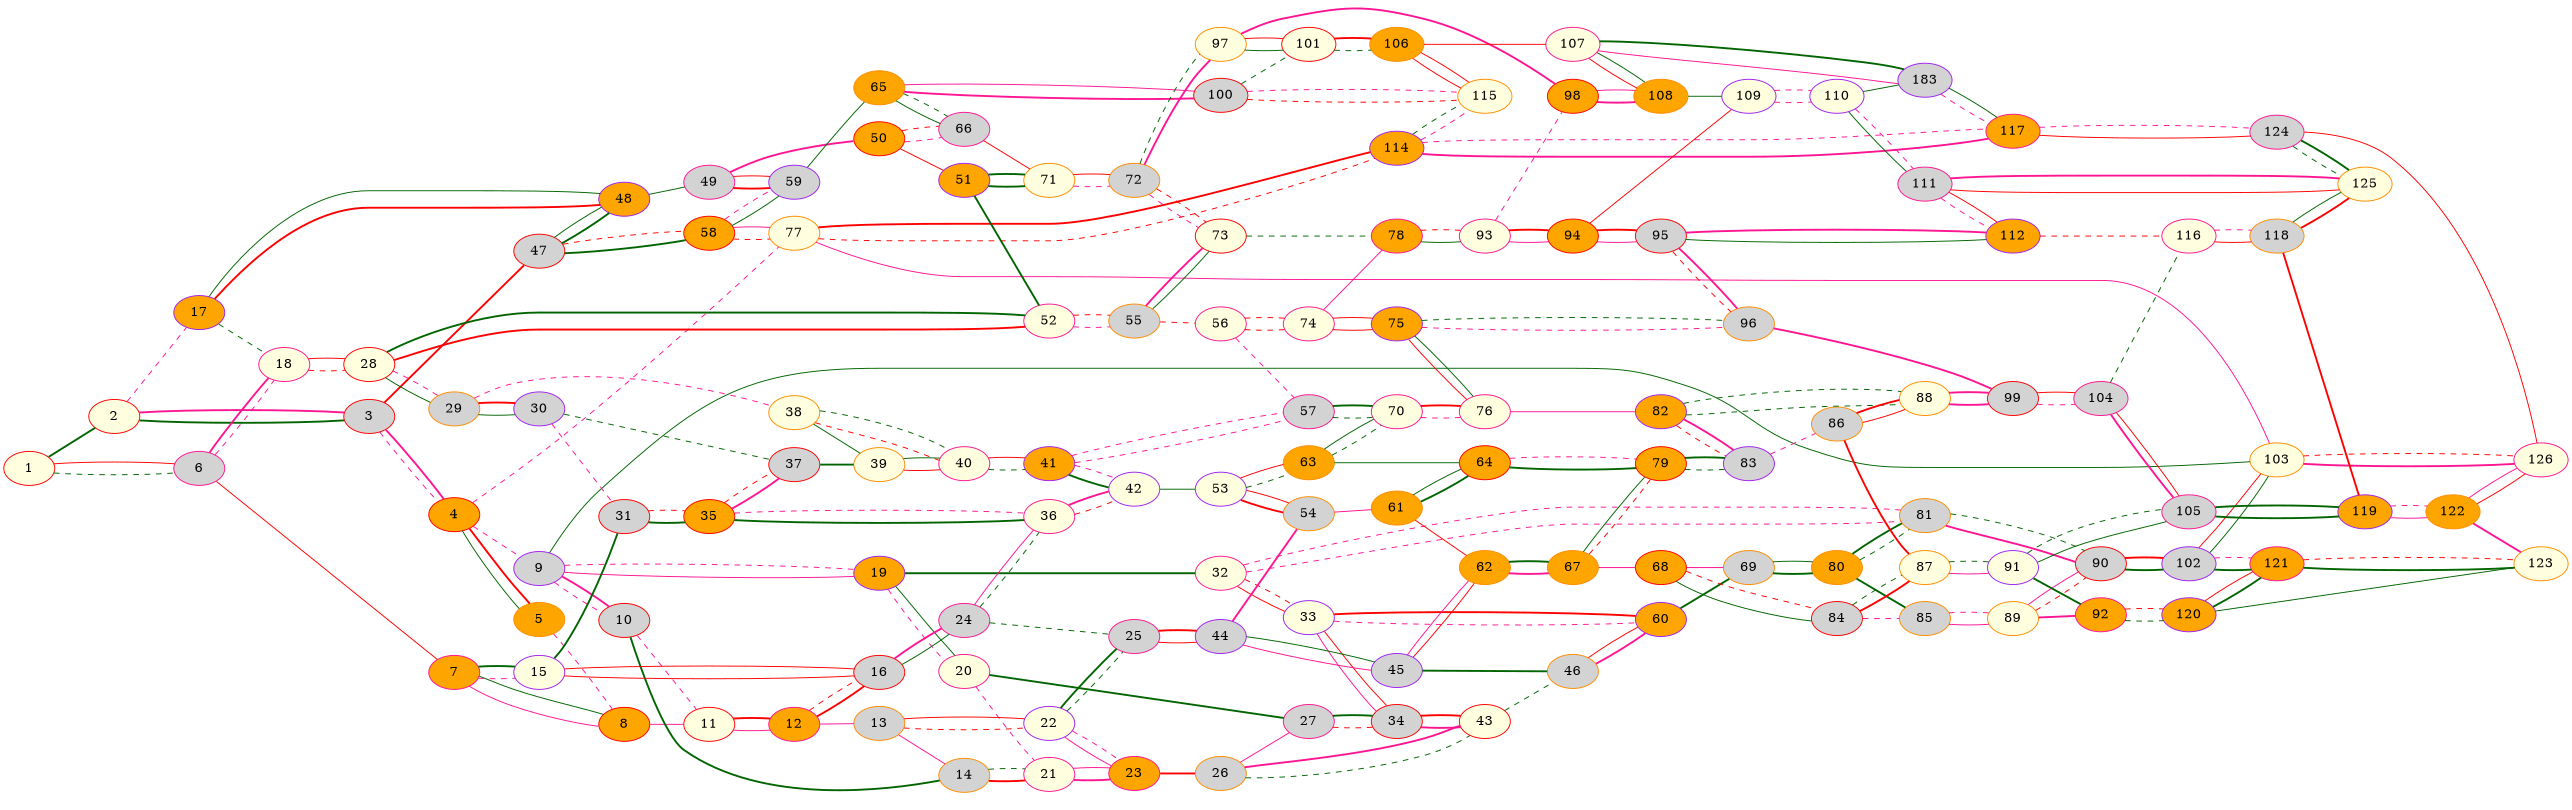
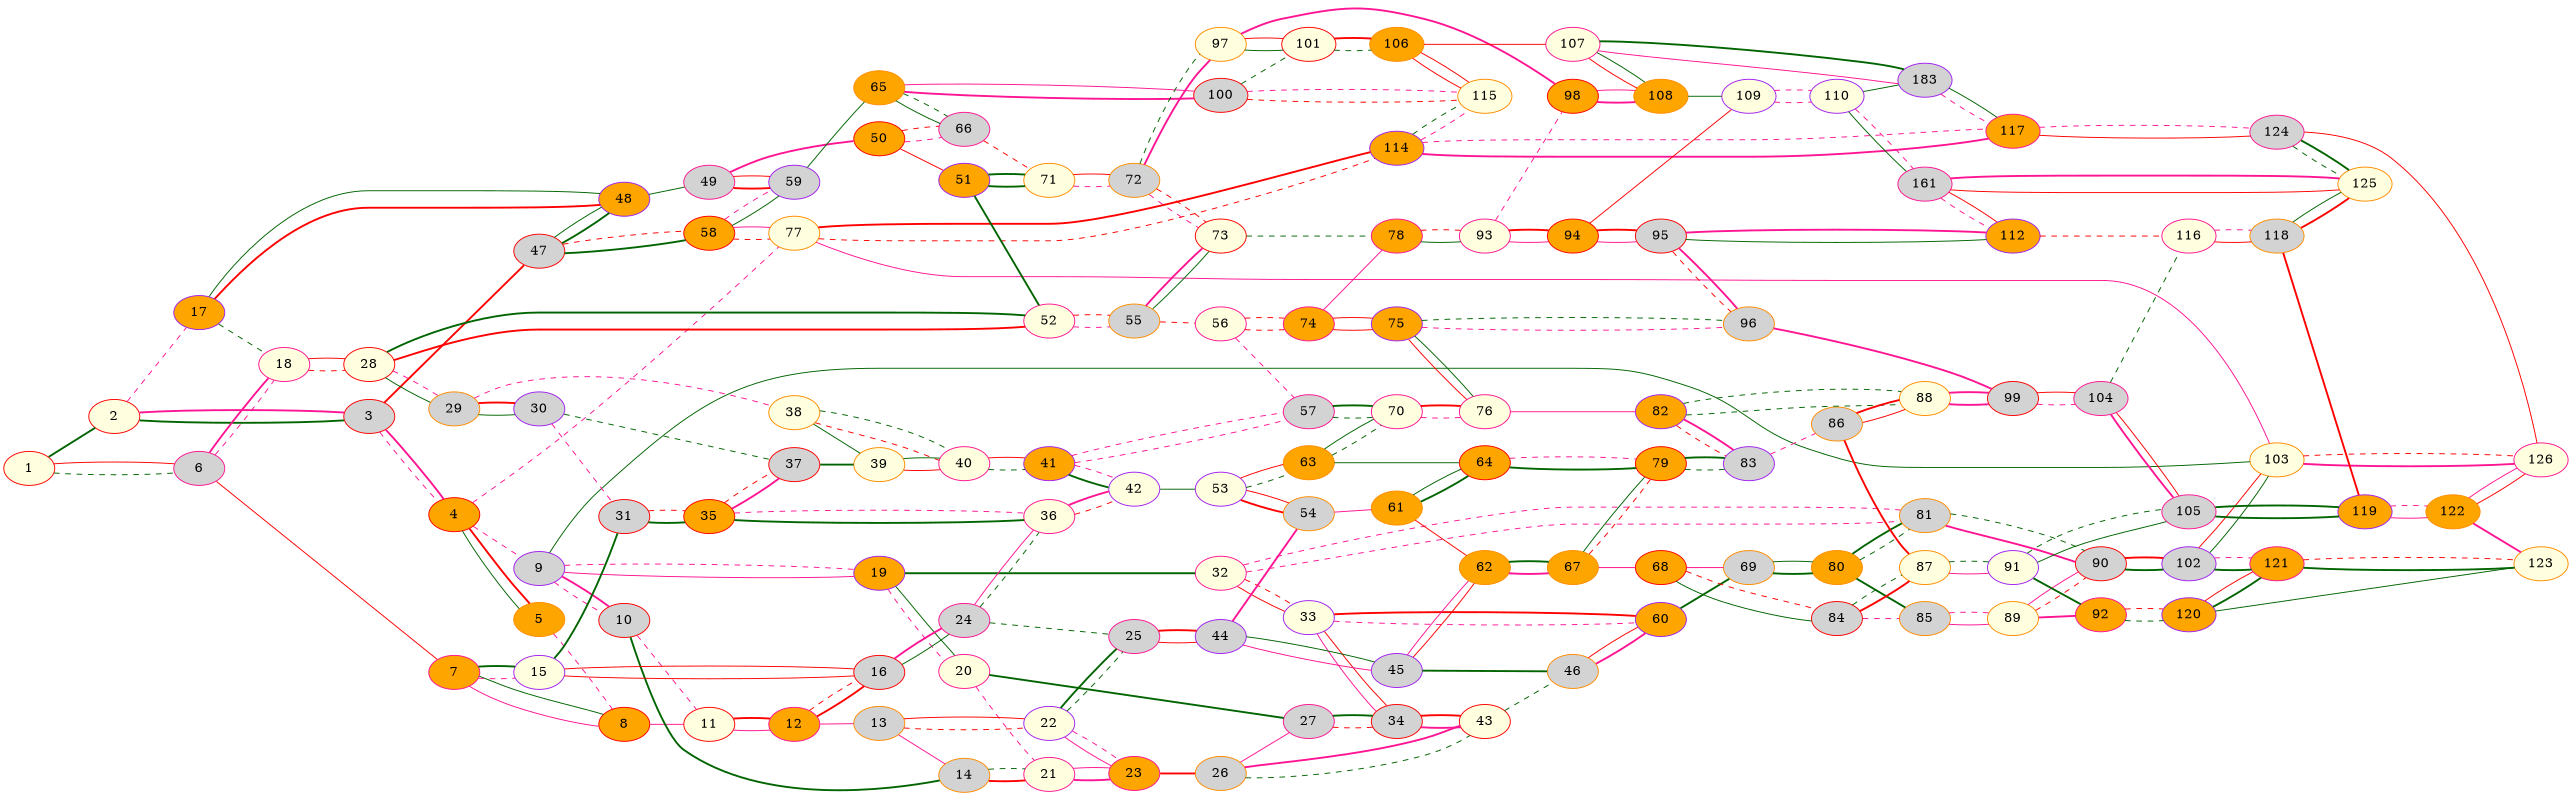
  graph {
    rankdir=LR
    node [color=darkorange fillcolor=lightgrey style=filled]
    edge [color=deeppink style=dashed]
    1 [color=red fillcolor=lightyellow]
    2 [color=red fillcolor=lightyellow]
    6 [color=deeppink]
    3 [color=red]
    17 [color=purple fillcolor=orange]
    7 [color=deeppink fillcolor=orange]
    18 [color=deeppink fillcolor=lightyellow]
    4 [color=red fillcolor=orange]
    47 [color=red]
    48 [color=purple fillcolor=orange]
    5 [fillcolor=orange]
    9 [color=purple]
    77 [fillcolor=lightyellow]
    58 [color=red fillcolor=orange]
    8 [color=red fillcolor=orange]
    10 [color=red]
    19 [color=purple fillcolor=orange]
    103 [fillcolor=lightyellow]
    114 [color=purple fillcolor=orange]
    11 [color=red fillcolor=lightyellow]
    15 [color=purple fillcolor=lightyellow]
    28 [color=red fillcolor=lightyellow]
    16 [color=red]
    31 [color=red]
    12 [color=deeppink fillcolor=orange]
    14
    20 [color=deeppink fillcolor=lightyellow]
    32 [color=deeppink fillcolor=lightyellow]
    126 [color=deeppink fillcolor=lightyellow]
    21 [color=deeppink fillcolor=lightyellow]
    13
    22 [color=purple fillcolor=lightyellow]
    24 [color=deeppink]
    23 [color=deeppink fillcolor=orange]
    25 [color=deeppink]
    35 [color=red fillcolor=orange]
    36 [color=deeppink fillcolor=lightyellow]
    49 [color=deeppink]
    29
    52 [color=deeppink fillcolor=lightyellow]
    27 [color=deeppink]
    33 [color=purple fillcolor=lightyellow]
    81
    34 [color=red]
    26
    44 [color=purple]
    43 [color=red fillcolor=lightyellow]
    42 [color=purple fillcolor=lightyellow]
    45 [color=purple]
    54
    46
    30 [color=purple]
    38 [fillcolor=lightyellow]
    55
    37 [color=red]
    39 [fillcolor=lightyellow]
    40 [color=deeppink fillcolor=lightyellow]
    60 [color=purple fillcolor=orange]
    90 [color=red]
    69
    53 [color=purple fillcolor=lightyellow]
    41 [color=purple fillcolor=orange]
    57 [color=deeppink]
    70 [color=deeppink fillcolor=lightyellow]
    63 [fillcolor=orange]
    62 [fillcolor=orange]
    61 [fillcolor=orange]
    67 [fillcolor=orange]
    59 [color=purple]
    50 [color=red fillcolor=orange]
    51 [color=purple fillcolor=orange]
    66 [color=deeppink]
    65 [fillcolor=orange]
    71 [fillcolor=lightyellow]
    72
    56 [color=deeppink fillcolor=lightyellow]
    73 [color=red fillcolor=lightyellow]
    64 [color=red fillcolor=orange]
-   74 [color=deeppink fillcolor=lightyellow]
+   74 [color=deeppink fillcolor=orange]
    78 [color=deeppink fillcolor=orange]
    75 [color=purple fillcolor=orange]
    76 [color=deeppink fillcolor=lightyellow]
    100 [color=red]
    80 [fillcolor=orange]
    79 [color=red fillcolor=orange]
    68 [color=red fillcolor=orange]
    83 [color=purple]
    101 [color=red fillcolor=lightyellow]
    115 [fillcolor=lightyellow]
    84 [color=red]
    85
    87 [fillcolor=lightyellow]
    82 [color=purple fillcolor=orange]
    97 [fillcolor=lightyellow]
    98 [color=red fillcolor=orange]
    93 [color=deeppink fillcolor=lightyellow]
    96
    99 [color=red]
    88 [fillcolor=lightyellow]
    117 [color=deeppink fillcolor=orange]
    94 [color=red fillcolor=orange]
    86
    89 [fillcolor=lightyellow]
    102 [color=purple]
    91 [color=purple fillcolor=lightyellow]
    92 [color=deeppink fillcolor=orange]
    105 [color=deeppink]
    104 [color=deeppink]
    120 [color=purple fillcolor=orange]
    121 [color=deeppink fillcolor=orange]
    119 [color=purple fillcolor=orange]
    123 [fillcolor=lightyellow]
    95 [color=red]
    109 [color=purple fillcolor=lightyellow]
    108 [fillcolor=orange]
    112 [color=purple fillcolor=orange]
    110 [color=purple fillcolor=lightyellow]
    116 [color=deeppink fillcolor=lightyellow]
    106 [fillcolor=orange]
    107 [color=deeppink fillcolor=lightyellow]
    118
    122 [fillcolor=orange]
    n123 [color=purple label=183]
-   111 [color=deeppink]
+   111 [color=deeppink label=161]
    125 [fillcolor=lightyellow]
    124 [color=deeppink]
    1 -- 2 [color=darkgreen style=bold]
    1 -- 6 [color=darkgreen]
    1 -- 6 [color=red style=solid]
    2 -- 3 [color=darkgreen style=bold]
    2 -- 3 [style=bold]
    2 -- 17
    6 -- 7 [color=red style=solid]
    6 -- 18
    6 -- 18 [style=bold]
    3 -- 4
    3 -- 4 [style=bold]
    3 -- 47 [color=red style=bold]
    17 -- 18 [color=darkgreen]
    17 -- 48 [color=red style=bold]
    17 -- 48 [color=darkgreen style=solid]
    7 -- 8 [style=solid]
    7 -- 8 [color=darkgreen style=solid]
    7 -- 15
    7 -- 15 [color=darkgreen style=bold]
    18 -- 28 [color=red]
    18 -- 28 [color=red style=solid]
    4 -- 5 [color=darkgreen style=solid]
    4 -- 5 [color=red style=bold]
    4 -- 9
    4 -- 77
    47 -- 48 [color=darkgreen style=bold]
    47 -- 48 [color=darkgreen style=solid]
    47 -- 58 [color=darkgreen style=bold]
    47 -- 58 [color=red]
    48 -- 49 [color=darkgreen style=solid]
    5 -- 8
    9 -- 10
    9 -- 10 [style=bold]
    9 -- 19 [style=solid]
    9 -- 19
    9 -- 103 [color=darkgreen style=solid]
    77 -- 103 [style=solid]
    77 -- 114 [color=red]
    77 -- 114 [color=red style=bold]
    58 -- 77 [color=red]
    58 -- 77 [style=solid]
    58 -- 59 [color=darkgreen style=solid]
    58 -- 59
    8 -- 11 [style=solid]
    10 -- 11
    10 -- 14 [color=darkgreen style=bold]
    19 -- 20
    19 -- 20 [color=darkgreen style=solid]
    19 -- 32 [color=darkgreen style=bold]
    103 -- 126 [style=bold]
    103 -- 126 [color=red]
    114 -- 115
    114 -- 115 [color=darkgreen]
    114 -- 117 [style=bold]
    114 -- 117
    11 -- 12 [style=solid]
    11 -- 12 [color=red style=bold]
    15 -- 16 [color=red style=solid]
    15 -- 16 [color=red style=solid]
    15 -- 31 [color=darkgreen style=bold]
    28 -- 29 [color=darkgreen style=solid]
    28 -- 29
    28 -- 52 [color=red style=bold]
    28 -- 52 [color=darkgreen style=bold]
    16 -- 24 [color=darkgreen style=solid]
    16 -- 24 [style=bold]
    31 -- 35 [color=darkgreen style=bold]
    31 -- 35 [color=red]
    12 -- 16 [color=red style=bold]
    12 -- 16 [color=red]
    12 -- 13 [style=solid]
    14 -- 21 [color=red style=bold]
    14 -- 21 [color=darkgreen]
    20 -- 21
    20 -- 27 [color=darkgreen style=bold]
    32 -- 33 [color=red style=solid]
    32 -- 33 [color=red]
    32 -- 81
    32 -- 81
    21 -- 23 [style=bold]
    21 -- 23 [style=solid]
    13 -- 14 [style=solid]
    13 -- 22 [color=red]
    13 -- 22 [color=red style=solid]
    22 -- 23 [style=solid]
    22 -- 23
    22 -- 25 [color=darkgreen]
    22 -- 25 [color=darkgreen style=bold]
    24 -- 25 [color=darkgreen]
    24 -- 36 [color=darkgreen]
    24 -- 36 [style=solid]
    23 -- 26 [color=red style=bold]
    25 -- 44 [color=red style=solid]
    25 -- 44 [color=red style=bold]
    35 -- 36 [color=darkgreen style=bold]
    35 -- 36
    35 -- 37 [style=bold]
    35 -- 37 [color=red]
    36 -- 42 [color=red]
    36 -- 42 [style=bold]
    49 -- 59 [color=red style=bold]
    49 -- 59 [color=red style=solid]
    49 -- 50 [style=bold]
    29 -- 30 [color=darkgreen style=solid]
    29 -- 30 [color=red style=bold]
    29 -- 38
    52 -- 55
    52 -- 55 [color=red]
    27 -- 34 [color=red]
    27 -- 34 [color=darkgreen style=bold]
    33 -- 34 [style=solid]
    33 -- 34 [color=red style=solid]
    33 -- 60
    33 -- 60 [color=red style=bold]
    81 -- 90 [style=bold]
    81 -- 90 [color=darkgreen]
    34 -- 43 [style=bold]
    34 -- 43 [color=red style=bold]
    26 -- 27 [style=solid]
    26 -- 43 [color=darkgreen]
    26 -- 43 [style=bold]
    44 -- 45 [style=solid]
    44 -- 45 [color=darkgreen style=solid]
    44 -- 54 [style=bold]
    43 -- 46 [color=darkgreen]
    42 -- 53 [color=darkgreen style=solid]
    45 -- 46 [color=darkgreen style=bold]
    45 -- 62 [color=red style=solid]
    45 -- 62 [style=solid]
    54 -- 61 [style=solid]
    46 -- 60 [style=bold]
    46 -- 60 [color=red style=solid]
    30 -- 31
    30 -- 37 [color=darkgreen]
    38 -- 39 [color=darkgreen style=solid]
    38 -- 40 [color=red]
    38 -- 40 [color=darkgreen]
    55 -- 56 [color=red]
    55 -- 73 [color=darkgreen style=solid]
    55 -- 73 [style=bold]
    37 -- 39 [color=darkgreen style=bold]
    39 -- 40 [color=red style=solid]
    39 -- 40 [color=darkgreen style=solid]
    40 -- 41 [color=darkgreen]
    40 -- 41 [color=red style=solid]
    60 -- 69 [color=darkgreen style=bold]
    90 -- 102 [color=darkgreen style=bold]
    90 -- 102 [color=red style=bold]
    69 -- 80 [color=darkgreen style=bold]
    69 -- 80 [color=darkgreen style=solid]
    53 -- 54 [color=red style=bold]
    53 -- 54 [color=red style=solid]
    53 -- 63 [color=darkgreen]
    53 -- 63 [color=red style=solid]
    41 -- 42 [color=darkgreen style=bold]
    41 -- 42
    41 -- 57
    41 -- 57
    57 -- 70 [color=darkgreen]
    57 -- 70 [color=darkgreen style=bold]
    70 -- 76
    70 -- 76 [color=red style=bold]
    63 -- 70 [color=darkgreen]
    63 -- 70 [color=darkgreen style=solid]
    63 -- 64 [color=darkgreen style=solid]
    62 -- 67 [style=bold]
    62 -- 67 [color=darkgreen style=bold]
    61 -- 62 [color=red style=solid]
    61 -- 64 [color=darkgreen style=bold]
    61 -- 64 [color=darkgreen style=solid]
    67 -- 79 [color=red]
    67 -- 79 [color=darkgreen style=solid]
    67 -- 68 [style=solid]
    59 -- 65 [color=darkgreen style=solid]
    50 -- 51 [color=red style=solid]
    50 -- 66
    50 -- 66 [color=red]
    51 -- 52 [color=darkgreen style=bold]
    51 -- 71 [color=darkgreen style=bold]
    51 -- 71 [color=darkgreen style=bold]
-   66 -- 71 [color=red style=solid]
+   66 -- 71 [color=red]
    65 -- 66 [color=darkgreen style=solid]
    65 -- 66 [color=darkgreen]
    65 -- 100 [style=bold]
    65 -- 100 [style=solid]
    71 -- 72
    71 -- 72 [color=red style=solid]
    72 -- 73
    72 -- 73 [color=red]
    72 -- 97 [style=bold]
    72 -- 97 [color=darkgreen]
    56 -- 57
    56 -- 74 [color=red]
    56 -- 74 [color=red]
    73 -- 78 [color=darkgreen]
    64 -- 79 [color=darkgreen style=bold]
    64 -- 79
    74 -- 78 [style=solid]
    74 -- 75 [color=red style=solid]
    74 -- 75 [color=red style=solid]
    78 -- 93 [color=darkgreen style=solid]
    78 -- 93 [color=red]
    75 -- 76 [color=red style=solid]
    75 -- 76 [color=darkgreen style=solid]
    75 -- 96
    75 -- 96 [color=darkgreen]
    76 -- 82 [style=solid]
    100 -- 101 [color=darkgreen]
    100 -- 115 [color=red]
    100 -- 115
    80 -- 81 [color=darkgreen]
    80 -- 81 [color=darkgreen style=bold]
    80 -- 85 [color=darkgreen style=bold]
    79 -- 83 [color=darkgreen]
    79 -- 83 [color=darkgreen style=bold]
    68 -- 69 [style=solid]
    68 -- 84 [color=darkgreen style=solid]
    68 -- 84 [color=red]
    83 -- 86
    101 -- 106 [color=darkgreen]
    101 -- 106 [color=red style=bold]
    84 -- 85
    84 -- 87 [color=red style=bold]
    84 -- 87 [color=darkgreen]
    85 -- 89 [style=solid]
    85 -- 89
    87 -- 91 [style=solid]
    87 -- 91 [color=darkgreen]
    82 -- 83 [color=red]
    82 -- 83 [style=bold]
    82 -- 88 [color=darkgreen]
    82 -- 88 [color=darkgreen]
    97 -- 101 [color=darkgreen style=solid]
    97 -- 101 [color=red style=solid]
    97 -- 98 [style=bold]
    98 -- 108 [style=bold]
    98 -- 108 [style=solid]
    93 -- 98
    93 -- 94 [style=solid]
    93 -- 94 [color=red style=bold]
    96 -- 99 [style=bold]
    99 -- 104
    99 -- 104 [color=red style=solid]
    88 -- 99 [style=bold]
    88 -- 99 [style=bold]
    117 -- 124 [color=red style=solid]
    117 -- 124
    94 -- 95 [style=solid]
    94 -- 95 [color=red style=bold]
    94 -- 109 [color=red style=solid]
    86 -- 87 [color=red style=bold]
    86 -- 88 [color=red style=solid]
    86 -- 88 [color=red style=bold]
    89 -- 90 [color=red]
    89 -- 90 [style=solid]
    89 -- 92 [style=bold]
    102 -- 103 [color=darkgreen style=solid]
    102 -- 103 [color=red style=solid]
    102 -- 121 [color=darkgreen style=bold]
    102 -- 121
    91 -- 92 [color=darkgreen style=bold]
    91 -- 105 [color=darkgreen style=solid]
    91 -- 105 [color=darkgreen]
    92 -- 120 [color=darkgreen]
    92 -- 120 [color=red]
    105 -- 119 [color=darkgreen style=bold]
    105 -- 119 [color=darkgreen style=bold]
    104 -- 105 [style=bold]
    104 -- 105 [color=red style=solid]
    104 -- 116 [color=darkgreen]
    120 -- 121 [color=darkgreen style=bold]
    120 -- 121 [color=red style=solid]
    120 -- 123 [color=darkgreen style=solid]
    121 -- 123 [color=darkgreen style=bold]
    121 -- 123 [color=red]
    119 -- 122 [style=solid]
    119 -- 122
    95 -- 96 [color=red]
    95 -- 96 [style=bold]
    95 -- 112 [color=darkgreen style=solid]
    95 -- 112 [style=bold]
    109 -- 110
    109 -- 110
    108 -- 109 [color=darkgreen style=solid]
    112 -- 116 [color=red]
    110 -- n123 [color=darkgreen style=solid]
    110 -- 111 [color=darkgreen style=solid]
    110 -- 111
    116 -- 118 [color=red style=solid]
    116 -- 118
    106 -- 115 [color=red style=solid]
    106 -- 115 [color=red style=solid]
    106 -- 107 [color=red style=solid]
    107 -- 108 [color=red style=solid]
    107 -- 108 [color=darkgreen style=solid]
    107 -- n123 [style=solid]
    107 -- n123 [color=darkgreen style=bold]
    118 -- 119 [color=red style=bold]
    118 -- 125 [color=red style=bold]
    118 -- 125 [color=darkgreen style=solid]
    122 -- 126 [color=red style=solid]
    122 -- 126 [style=solid]
    122 -- 123 [style=bold]
    n123 -- 117
    n123 -- 117 [color=darkgreen style=solid]
    111 -- 112
    111 -- 112 [color=red style=solid]
    111 -- 125 [color=red style=solid]
    111 -- 125 [style=bold]
    124 -- 126 [color=red style=solid]
    124 -- 125 [color=darkgreen]
    124 -- 125 [color=darkgreen style=bold]
  }
